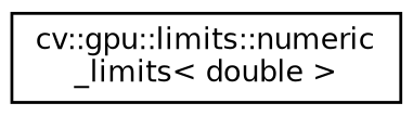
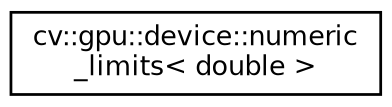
  digraph {
    rankdir=TB
-   n1 [color=black fillcolor=white fontname=Helvetica fontsize=10 height=0.2 label="cv::gpu::limits::numeric\l_limits\< double \>" shape=record style=filled width=0.4]
+   n1 [color=black fillcolor=white fontname=Helvetica fontsize=10 height=0.2 label="cv::gpu::device::numeric\l_limits\< double \>" shape=record style=filled width=0.4]
  }
